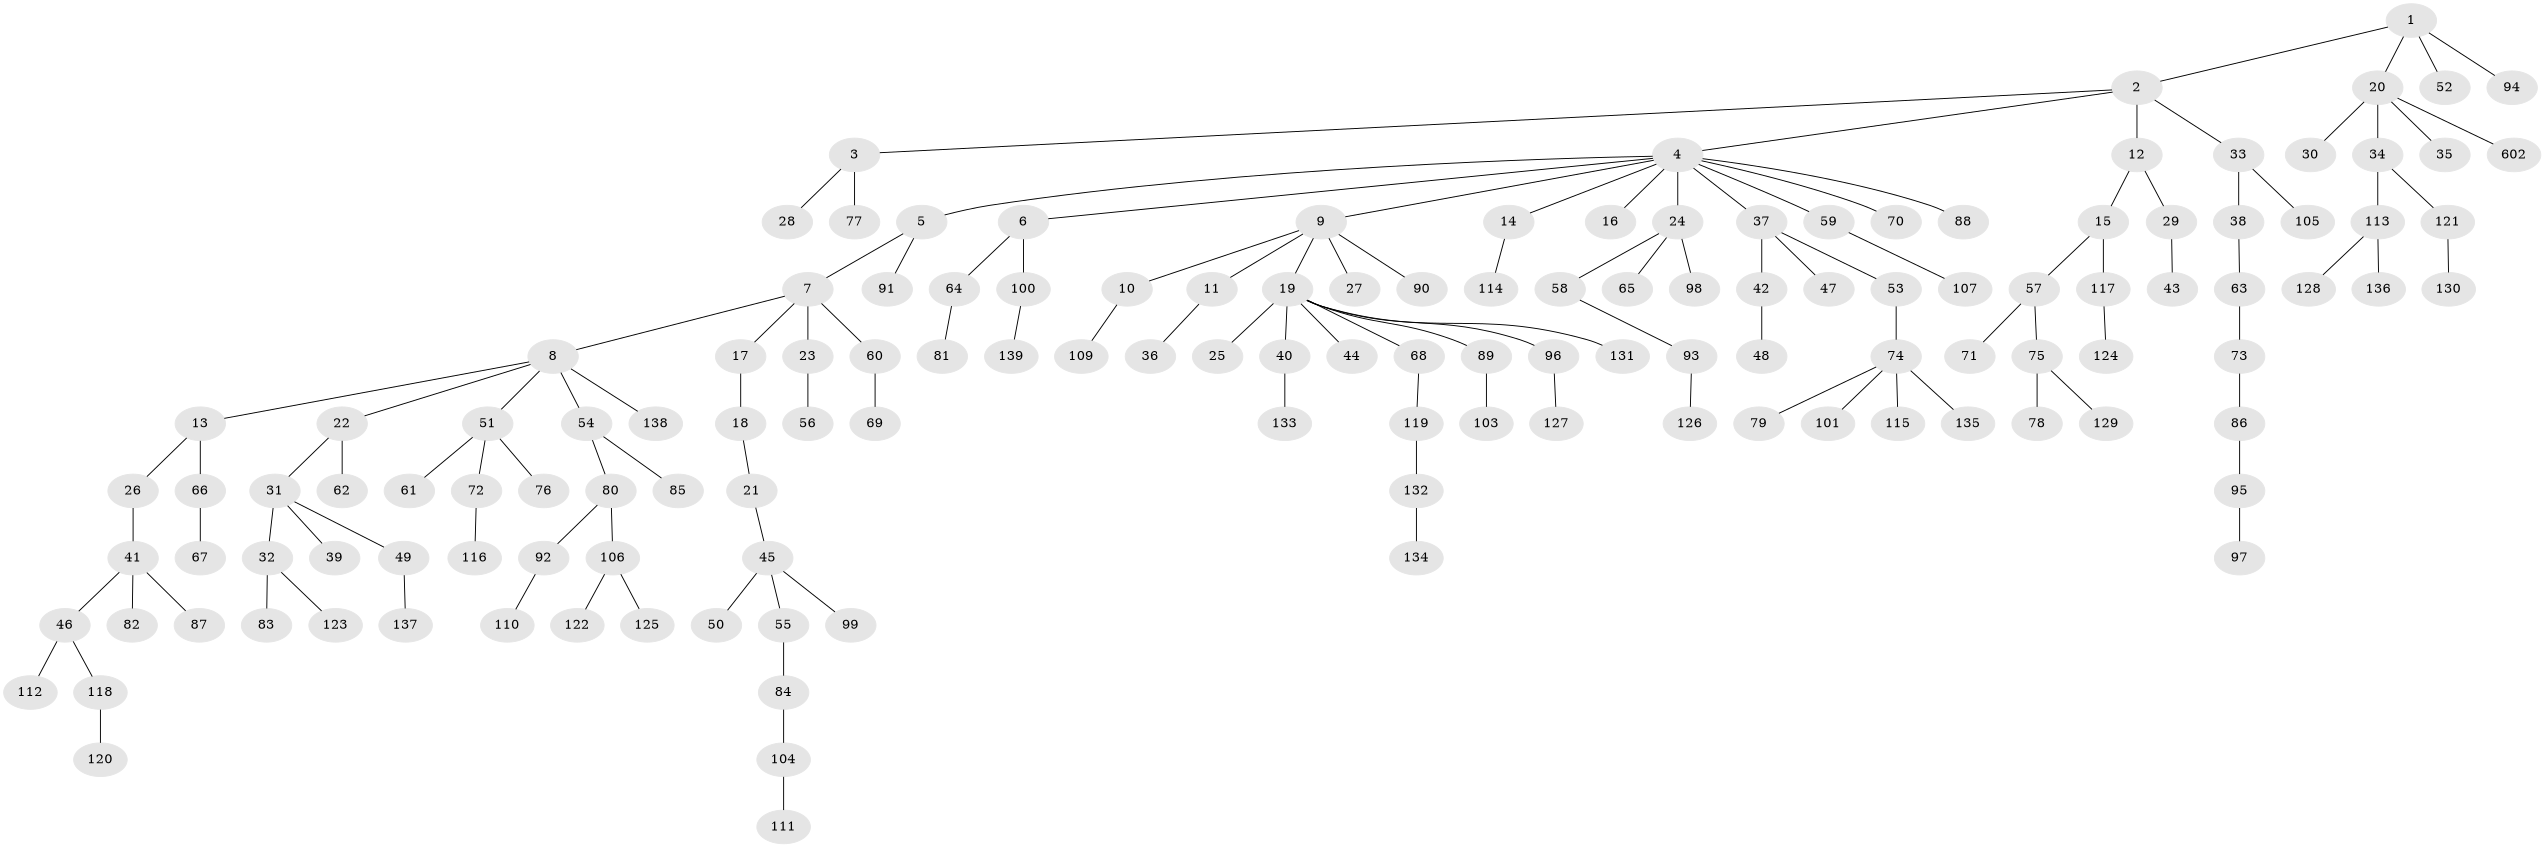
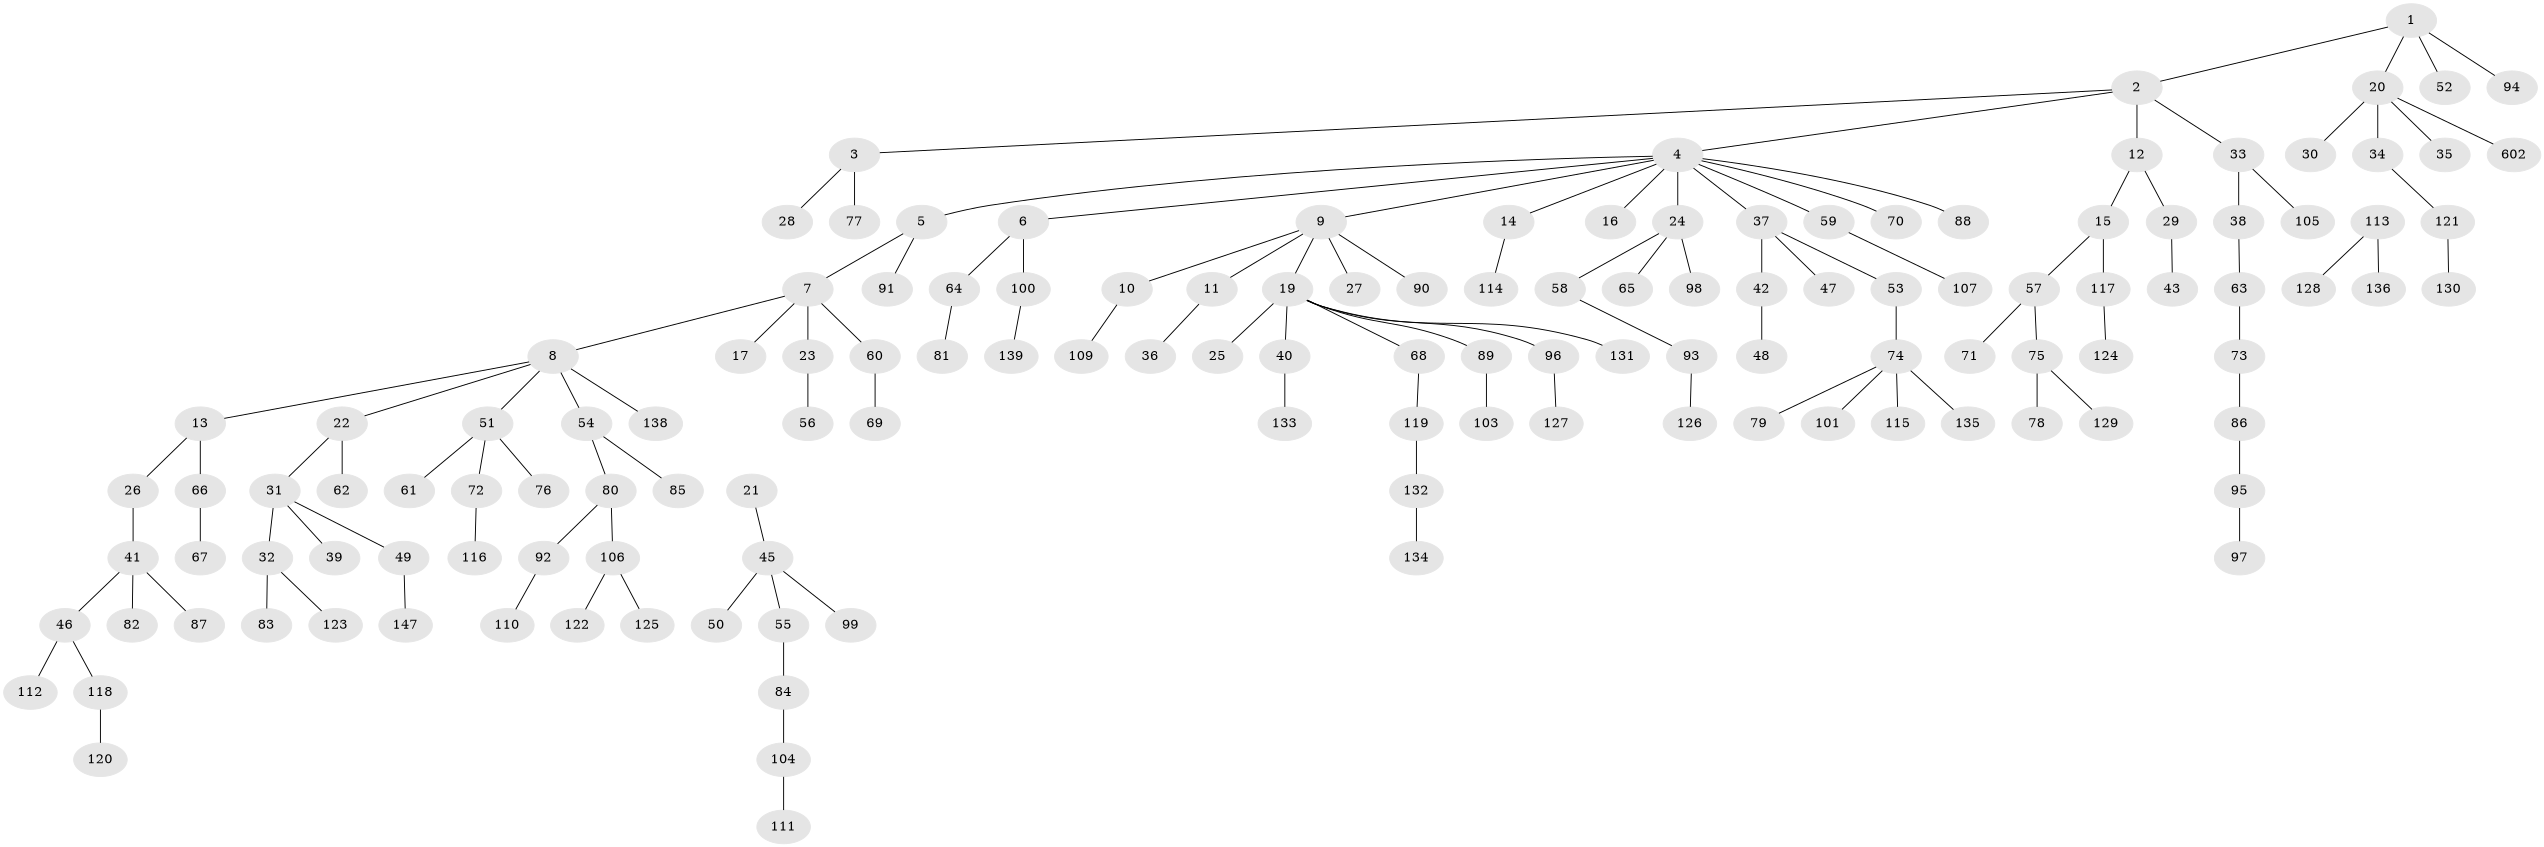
  graph {
    node [color=gray90 style=filled]
    1
    2
    20
    52
    94
    3
    4
    12
    33
    30
    34
    35
    n13 [label=602]
    28
    77
    5
    6
    9
    14
    16
    24
    37
    59
    70
    88
    15
    29
    38
    105
    7
    91
    64
    100
    10
    11
    19
    27
    90
    114
    58
    65
    98
    42
    47
    53
    107
    8
    17
    23
    60
    81
    139
    13
    22
    51
    54
    138
-   18
    56
    69
    26
    66
    31
    62
    61
    72
    76
    80
    85
    109
    36
    25
    40
-   44
    68
    89
    96
    131
    57
    117
    43
    41
    67
    71
    75
    124
    21
    45
    133
    119
    103
    127
    113
    121
    50
    55
    99
    32
    39
    49
    93
    46
    82
    87
    83
    123
-   137
+   137 [label=147]
    63
    128
    136
    130
    48
    74
    73
    112
    118
    84
    120
    116
    79
    101
    115
    135
    92
    106
    104
    78
    129
    126
    86
    132
    95
    110
    122
    125
    111
    97
    134
    1 -- 2
    1 -- 20
    1 -- 52
    1 -- 94
    2 -- 3
    2 -- 4
    2 -- 12
    2 -- 33
    20 -- 30
    20 -- 34
    20 -- 35
    20 -- n13
    3 -- 28
    3 -- 77
    4 -- 5
    4 -- 6
    4 -- 9
    4 -- 14
    4 -- 16
    4 -- 24
    4 -- 37
    4 -- 59
    4 -- 70
    4 -- 88
    12 -- 15
    12 -- 29
    33 -- 38
    33 -- 105
-   34 -- 113
    34 -- 121
    5 -- 7
    5 -- 91
    6 -- 64
    6 -- 100
    9 -- 10
    9 -- 11
    9 -- 19
    9 -- 27
    9 -- 90
    14 -- 114
    24 -- 58
    24 -- 65
    24 -- 98
    37 -- 42
    37 -- 47
    37 -- 53
    59 -- 107
    15 -- 57
    15 -- 117
    29 -- 43
    38 -- 63
    7 -- 8
    7 -- 17
    7 -- 23
    7 -- 60
    64 -- 81
    100 -- 139
    10 -- 109
    11 -- 36
    19 -- 25
    19 -- 40
-   19 -- 44
    19 -- 68
    19 -- 89
    19 -- 96
    19 -- 131
    58 -- 93
    42 -- 48
    53 -- 74
    8 -- 13
    8 -- 22
    8 -- 51
    8 -- 54
    8 -- 138
-   17 -- 18
    23 -- 56
    60 -- 69
    13 -- 26
    13 -- 66
    22 -- 31
    22 -- 62
    51 -- 61
    51 -- 72
    51 -- 76
    54 -- 80
    54 -- 85
-   18 -- 21
    26 -- 41
    66 -- 67
    31 -- 32
    31 -- 39
    31 -- 49
    72 -- 116
    80 -- 92
    80 -- 106
    40 -- 133
    68 -- 119
    89 -- 103
    96 -- 127
    57 -- 71
    57 -- 75
    117 -- 124
    41 -- 46
    41 -- 82
    41 -- 87
    75 -- 78
    75 -- 129
    21 -- 45
    45 -- 50
    45 -- 55
    45 -- 99
    119 -- 132
    113 -- 128
    113 -- 136
    121 -- 130
    55 -- 84
    32 -- 83
    32 -- 123
    49 -- 137
    93 -- 126
    46 -- 112
    46 -- 118
    63 -- 73
    74 -- 79
    74 -- 101
    74 -- 115
    74 -- 135
    73 -- 86
    118 -- 120
    84 -- 104
    92 -- 110
    106 -- 122
    106 -- 125
    104 -- 111
    86 -- 95
    132 -- 134
    95 -- 97
  }
